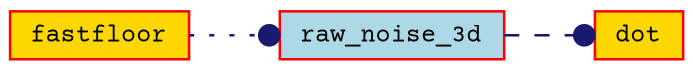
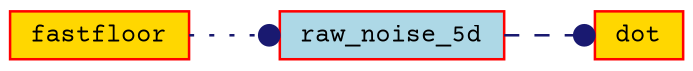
  digraph {
    fontname="Courier Prime"
    rankdir=LR
    node [color=red fillcolor=gold fontname="Courier Prime" fontsize=10 shape=record style=filled]
    edge [arrowhead=dot color=midnightblue fontname="Courier Prime" fontsize=10 labelfontname=Helvetica labelfontsize=10]
-   n1 [fillcolor=lightblue fontcolor=black height=0.2 label=raw_noise_3d width=0.4]
+   n1 [fillcolor=lightblue fontcolor=black height=0.2 label=raw_noise_5d width=0.4]
    n2 [height=0.2 label=dot width=0.4]
    n3 [height=0.2 label=fastfloor width=0.4]
    n1 -> n2 [style=dashed]
    n3 -> n1 [style=dotted]
  }
